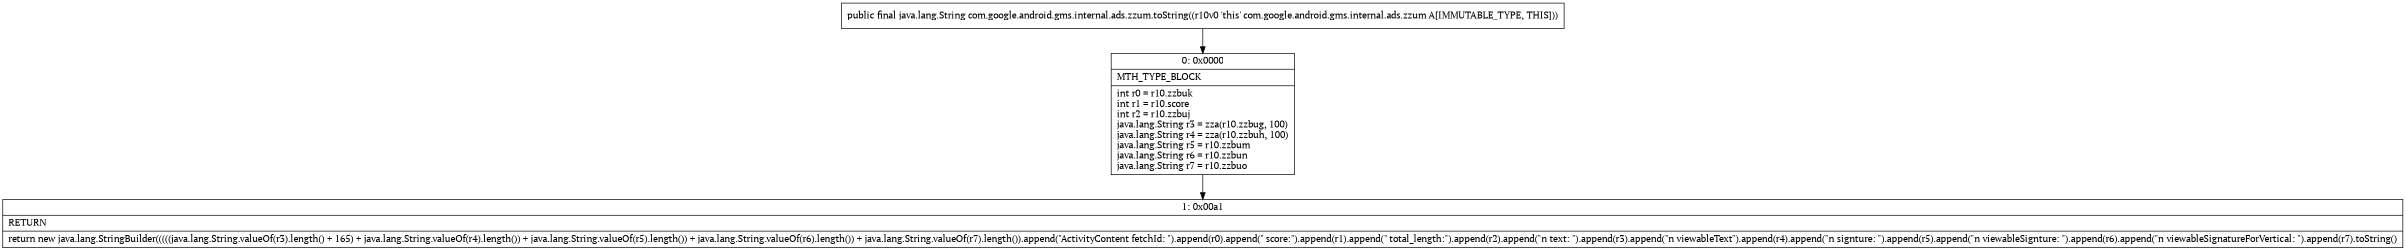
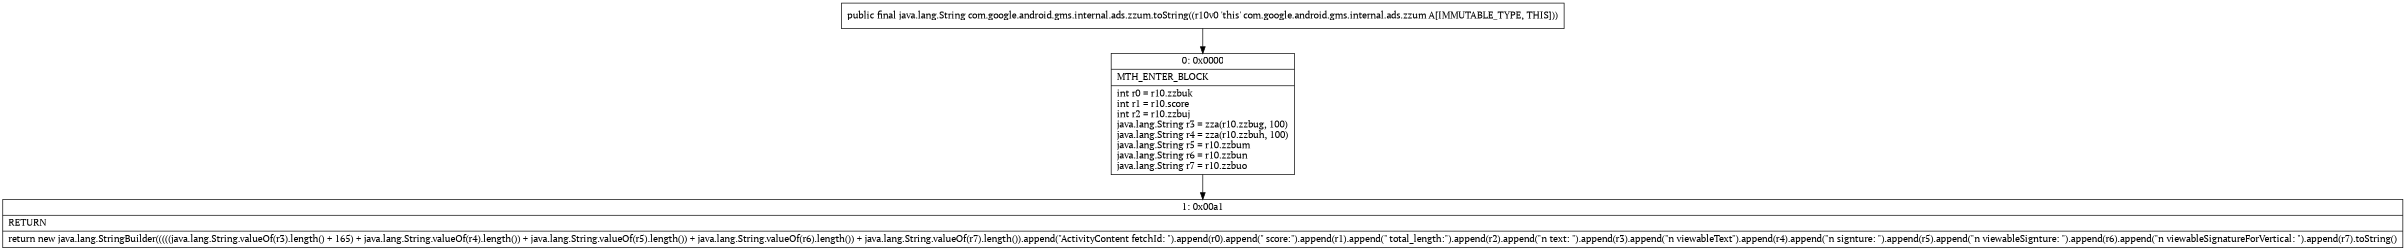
  digraph {
    fontname="PT Serif"
    node [shape=record fontname="PT Serif"]
    edge [fontname="PT Serif"]
-   n1 [label="{0\:\ 0x0000|MTH_TYPE_BLOCK\l|int r0 = r10.zzbuk\lint r1 = r10.score\lint r2 = r10.zzbuj\ljava.lang.String r3 = zza(r10.zzbug, 100)\ljava.lang.String r4 = zza(r10.zzbuh, 100)\ljava.lang.String r5 = r10.zzbum\ljava.lang.String r6 = r10.zzbun\ljava.lang.String r7 = r10.zzbuo\l}"]
+   n1 [label="{0\:\ 0x0000|MTH_ENTER_BLOCK\l|int r0 = r10.zzbuk\lint r1 = r10.score\lint r2 = r10.zzbuj\ljava.lang.String r3 = zza(r10.zzbug, 100)\ljava.lang.String r4 = zza(r10.zzbuh, 100)\ljava.lang.String r5 = r10.zzbum\ljava.lang.String r6 = r10.zzbun\ljava.lang.String r7 = r10.zzbuo\l}"]
    n2 [label="{1\:\ 0x00a1|RETURN\l|return new java.lang.StringBuilder(((((java.lang.String.valueOf(r3).length() + 165) + java.lang.String.valueOf(r4).length()) + java.lang.String.valueOf(r5).length()) + java.lang.String.valueOf(r6).length()) + java.lang.String.valueOf(r7).length()).append(\"ActivityContent fetchId: \").append(r0).append(\" score:\").append(r1).append(\" total_length:\").append(r2).append(\"n text: \").append(r3).append(\"n viewableText\").append(r4).append(\"n signture: \").append(r5).append(\"n viewableSignture: \").append(r6).append(\"n viewableSignatureForVertical: \").append(r7).toString()\l}"]
    n3 [label="{public final java.lang.String com.google.android.gms.internal.ads.zzum.toString((r10v0 'this' com.google.android.gms.internal.ads.zzum A[IMMUTABLE_TYPE, THIS])) }"]
    n1 -> n2
    n3 -> n1
  }
